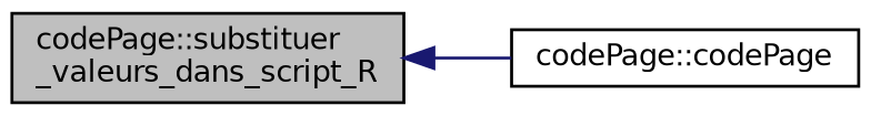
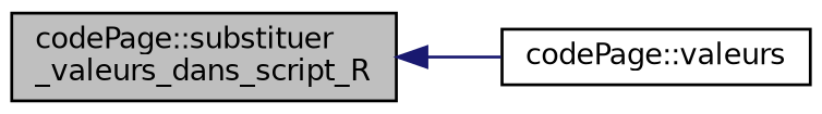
  digraph {
    rankdir=LR
    node [color=black fontname=Helvetica fontsize=10 shape=record style=filled]
    n1 [fillcolor=grey75 fontcolor=black height=0.2 label="codePage::substituer\l_valeurs_dans_script_R" width=0.4]
-   n2 [fillcolor=white height=0.2 label="codePage::codePage" width=0.4]
+   n2 [fillcolor=white height=0.2 label="codePage::valeurs" width=0.4]
    n1 -> n2 [color=midnightblue dir=back fontname=Helvetica fontsize=10 labelfontname=Helvetica labelfontsize=10 style=solid]
  }
